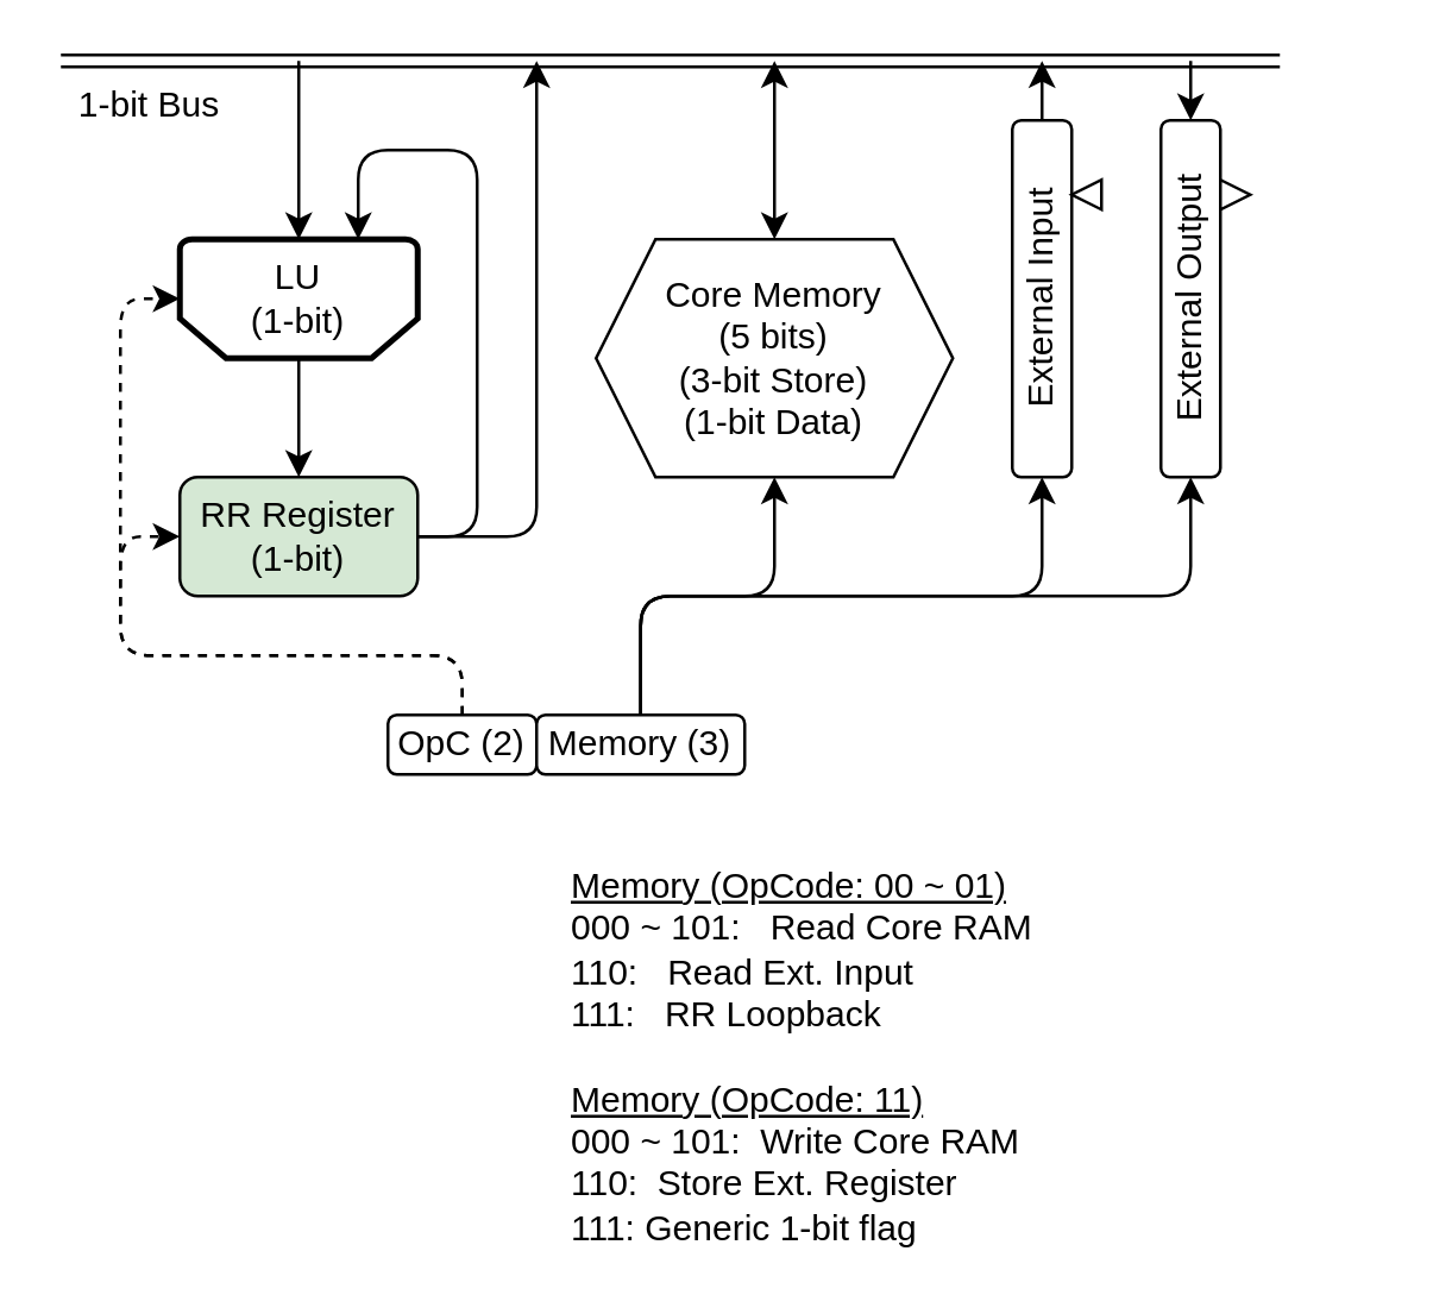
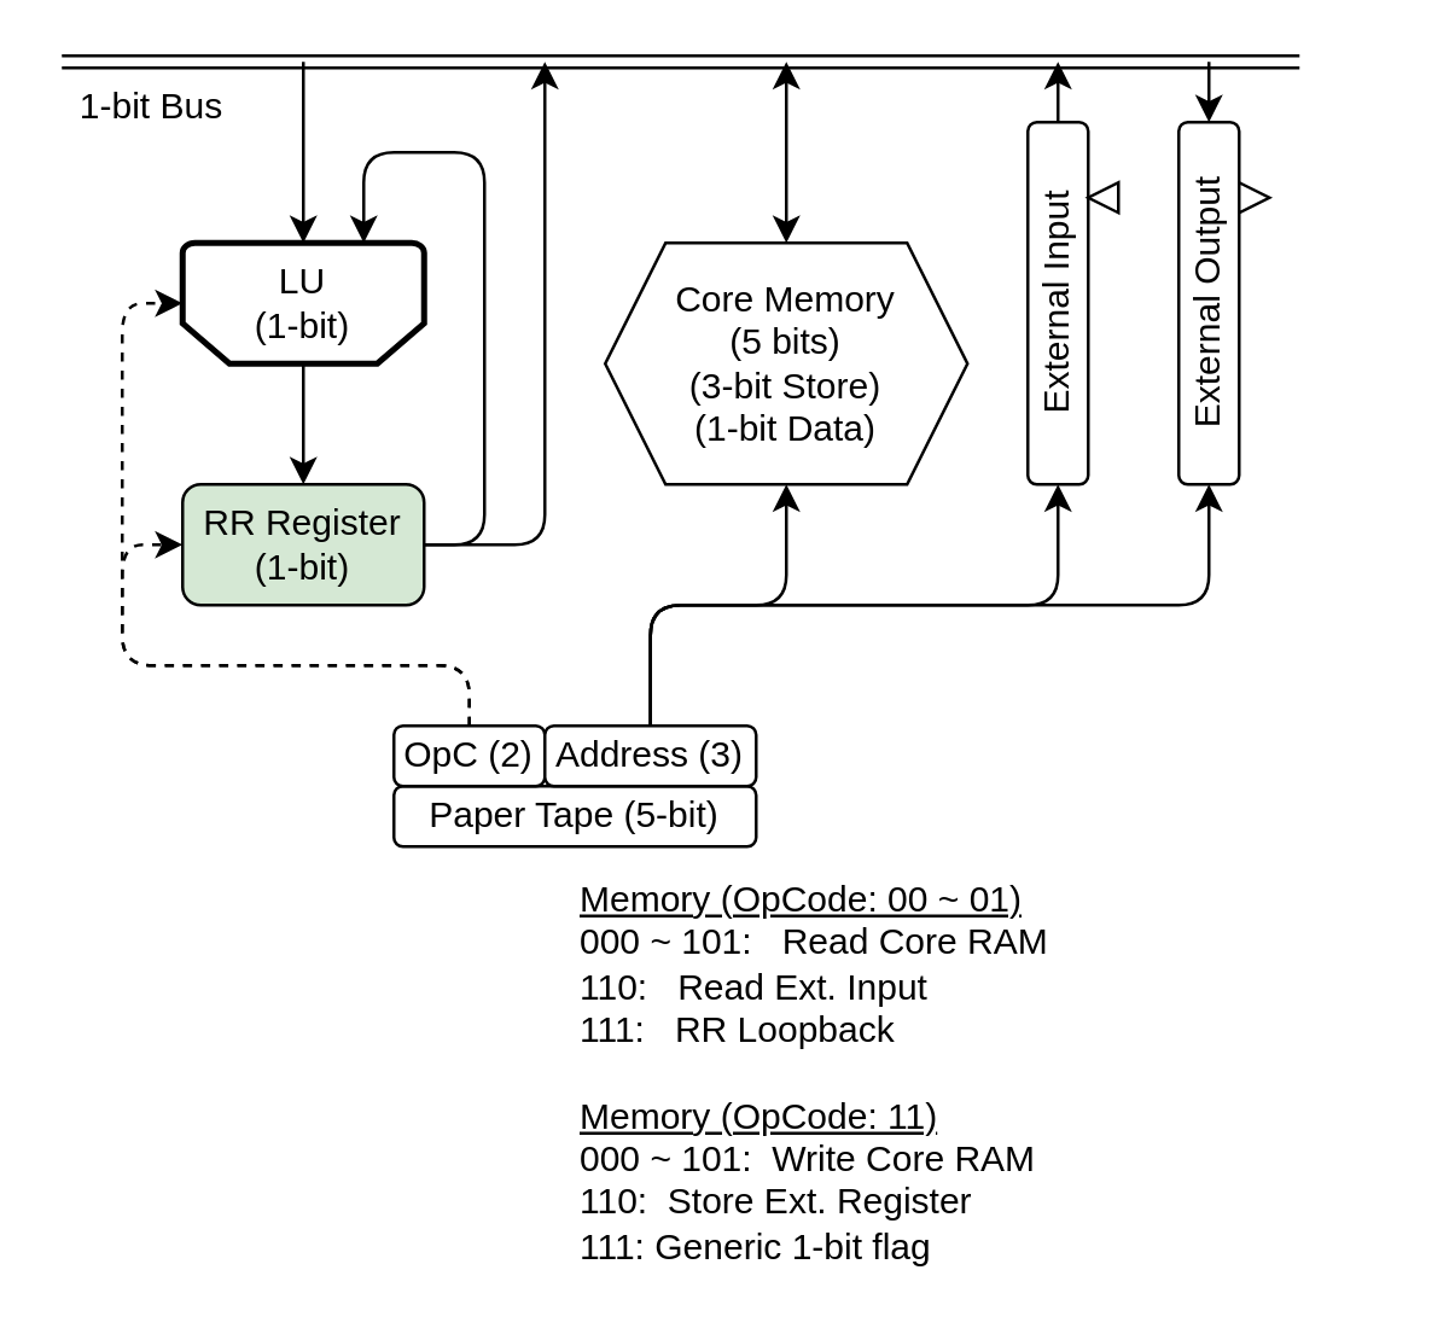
  <mxCell id="0" />
  <mxCell id="1" parent="0" />
  <mxCell id="2" value="Core Memory&lt;br&gt;(5 bits)&lt;br&gt;(3-bit Store)&lt;br&gt;(1-bit Data)" style="shape=hexagon;perimeter=hexagonPerimeter2;whiteSpace=wrap;html=1;fixedSize=1;" parent="1" vertex="1"><mxGeometry x="200" y="80" width="120" height="80" as="geometry" /></mxCell>
+ <mxCell id="3" value="Paper Tape (5-bit)" style="rounded=1;whiteSpace=wrap;html=1;" parent="1" vertex="1"><mxGeometry x="130" y="260" width="120" height="20" as="geometry" /></mxCell>
  <mxCell id="4" value="LU&lt;br&gt;(1-bit)" style="strokeWidth=2;html=1;shape=mxgraph.flowchart.loop_limit;whiteSpace=wrap;flipV=1;" parent="1" vertex="1"><mxGeometry x="60" y="80" width="80" height="40" as="geometry" /></mxCell>
  <mxCell id="5" value="RR Register&lt;br&gt;(1-bit)" style="rounded=1;whiteSpace=wrap;html=1;fillColor=#d5e8d4;" parent="1" vertex="1"><mxGeometry x="60" y="160" width="80" height="40" as="geometry" /></mxCell>
  <mxCell id="6" value="" style="endArrow=classic;html=1;rounded=1;exitX=0.5;exitY=0;exitDx=0;exitDy=0;exitPerimeter=0;entryX=0.5;entryY=0;entryDx=0;entryDy=0;" parent="1" source="4" target="5" edge="1"><mxGeometry width="50" height="50" relative="1" as="geometry"><mxPoint x="125" y="50" as="sourcePoint" /><mxPoint x="175" y="0" as="targetPoint" /></mxGeometry></mxCell>
  <mxCell id="7" value="" style="endArrow=classic;html=1;rounded=1;exitX=1;exitY=0.5;exitDx=0;exitDy=0;entryX=0.75;entryY=1;entryDx=0;entryDy=0;entryPerimeter=0;" parent="1" source="5" target="4" edge="1"><mxGeometry width="50" height="50" relative="1" as="geometry"><mxPoint x="175" y="160" as="sourcePoint" /><mxPoint x="115" y="60" as="targetPoint" /><Array as="points"><mxPoint x="160" y="180" /><mxPoint x="160" y="50" /><mxPoint x="120" y="50" /></Array></mxGeometry></mxCell>
  <mxCell id="8" value="" style="shape=link;html=1;rounded=1;" parent="1" edge="1"><mxGeometry width="100" relative="1" as="geometry"><mxPoint x="20" y="20" as="sourcePoint" /><mxPoint x="430" y="20" as="targetPoint" /></mxGeometry></mxCell>
  <mxCell id="9" value="" style="endArrow=classic;html=1;rounded=1;entryX=0.5;entryY=1;entryDx=0;entryDy=0;entryPerimeter=0;" parent="1" target="4" edge="1"><mxGeometry width="50" height="50" relative="1" as="geometry"><mxPoint x="100" y="20" as="sourcePoint" /><mxPoint x="280" y="20" as="targetPoint" /></mxGeometry></mxCell>
  <mxCell id="10" value="1-bit Bus" style="text;html=1;strokeColor=none;fillColor=none;align=center;verticalAlign=middle;whiteSpace=wrap;rounded=0;" parent="1" vertex="1"><mxGeometry x="20" y="20" width="60" height="30" as="geometry" /></mxCell>
  <mxCell id="11" value="" style="endArrow=classic;html=1;rounded=1;exitX=1;exitY=0.5;exitDx=0;exitDy=0;" parent="1" source="5" edge="1"><mxGeometry width="50" height="50" relative="1" as="geometry"><mxPoint x="70" y="40" as="sourcePoint" /><mxPoint x="180" y="20" as="targetPoint" /><Array as="points"><mxPoint x="180" y="180" /></Array></mxGeometry></mxCell>
  <mxCell id="12" value="" style="endArrow=classic;startArrow=classic;html=1;rounded=0;entryX=0.5;entryY=0;entryDx=0;entryDy=0;" parent="1" target="2" edge="1"><mxGeometry width="50" height="50" relative="1" as="geometry"><mxPoint x="260" y="20" as="sourcePoint" /><mxPoint x="280" y="30" as="targetPoint" /></mxGeometry></mxCell>
  <mxCell id="13" value="OpC (2)" style="rounded=1;whiteSpace=wrap;html=1;" parent="1" vertex="1"><mxGeometry x="130" y="240" width="50" height="20" as="geometry" /></mxCell>
- <mxCell id="14" value="Memory (3)" style="rounded=1;whiteSpace=wrap;html=1;" parent="1" vertex="1"><mxGeometry x="180" y="240" width="70" height="20" as="geometry" /></mxCell>
+ <mxCell id="14" value="Address (3)" style="rounded=1;whiteSpace=wrap;html=1;" parent="1" vertex="1"><mxGeometry x="180" y="240" width="70" height="20" as="geometry" /></mxCell>
  <mxCell id="15" value="" style="endArrow=classic;html=1;rounded=1;exitX=0.5;exitY=0;exitDx=0;exitDy=0;entryX=0.5;entryY=1;entryDx=0;entryDy=0;" parent="1" source="14" target="2" edge="1"><mxGeometry width="50" height="50" relative="1" as="geometry"><mxPoint x="180" y="220" as="sourcePoint" /><mxPoint x="230" y="170" as="targetPoint" /><Array as="points"><mxPoint x="215" y="200" /><mxPoint x="260" y="200" /></Array></mxGeometry></mxCell>
  <mxCell id="16" value="" style="endArrow=classic;html=1;rounded=1;entryX=0;entryY=0.5;entryDx=0;entryDy=0;exitX=0.5;exitY=0;exitDx=0;exitDy=0;dashed=1;" parent="1" source="13" target="5" edge="1"><mxGeometry width="50" height="50" relative="1" as="geometry"><mxPoint x="150" y="170" as="sourcePoint" /><mxPoint x="200" y="120" as="targetPoint" /><Array as="points"><mxPoint x="155" y="220" /><mxPoint x="40" y="220" /><mxPoint x="40" y="180" /></Array></mxGeometry></mxCell>
  <mxCell id="17" value="" style="endArrow=classic;html=1;rounded=1;entryX=0;entryY=0.5;entryDx=0;entryDy=0;entryPerimeter=0;exitX=0.5;exitY=0;exitDx=0;exitDy=0;dashed=1;" parent="1" source="13" target="4" edge="1"><mxGeometry width="50" height="50" relative="1" as="geometry"><mxPoint x="150" y="170" as="sourcePoint" /><mxPoint x="200" y="120" as="targetPoint" /><Array as="points"><mxPoint x="155" y="220" /><mxPoint x="40" y="220" /><mxPoint x="40" y="100" /></Array></mxGeometry></mxCell>
  <mxCell id="18" value="External Input" style="rounded=1;whiteSpace=wrap;html=1;rotation=-90;" parent="1" vertex="1"><mxGeometry x="290" y="90" width="120" height="20" as="geometry" /></mxCell>
  <mxCell id="19" value="" style="endArrow=classic;html=1;rounded=1;entryX=0;entryY=0.5;entryDx=0;entryDy=0;exitX=0.5;exitY=0;exitDx=0;exitDy=0;" parent="1" target="18" edge="1" source="14"><mxGeometry width="50" height="50" relative="1" as="geometry"><mxPoint x="230" y="240" as="sourcePoint" /><mxPoint x="280" y="90" as="targetPoint" /><Array as="points"><mxPoint x="215" y="200" /><mxPoint x="350" y="200" /></Array></mxGeometry></mxCell>
  <mxCell id="20" value="" style="endArrow=classic;html=1;rounded=1;exitX=1;exitY=0.5;exitDx=0;exitDy=0;" parent="1" source="18" edge="1"><mxGeometry width="50" height="50" relative="1" as="geometry"><mxPoint x="230" y="140" as="sourcePoint" /><mxPoint x="350" y="20" as="targetPoint" /></mxGeometry></mxCell>
  <mxCell id="21" value="" style="triangle;whiteSpace=wrap;html=1;rotation=-180;" parent="1" vertex="1"><mxGeometry x="360" y="60" width="10" height="10" as="geometry" /></mxCell>
  <mxCell id="22" value="" style="endArrow=classic;html=1;rounded=1;entryX=0;entryY=0.5;entryDx=0;entryDy=0;exitX=0.5;exitY=0;exitDx=0;exitDy=0;" parent="1" source="14" target="25" edge="1"><mxGeometry width="50" height="50" relative="1" as="geometry"><mxPoint x="330" y="150" as="sourcePoint" /><mxPoint x="399.42" y="166.005" as="targetPoint" /><Array as="points"><mxPoint x="215" y="200" /><mxPoint x="400" y="200" /></Array></mxGeometry></mxCell>
  <mxCell id="23" value="" style="endArrow=classic;html=1;rounded=1;entryX=1;entryY=0.5;entryDx=0;entryDy=0;" parent="1" target="25" edge="1"><mxGeometry width="50" height="50" relative="1" as="geometry"><mxPoint x="400" y="20" as="sourcePoint" /><mxPoint x="399.42" y="38.505" as="targetPoint" /></mxGeometry></mxCell>
  <mxCell id="24" value="&lt;u&gt;Memory (OpCode: 00 ~ 01)&lt;/u&gt;&lt;br&gt;000 ~ 101:&amp;nbsp; &amp;nbsp;Read Core RAM&lt;br&gt;110:&amp;nbsp;&amp;nbsp;&amp;nbsp;Read Ext. Input&lt;br&gt;111:&amp;nbsp; &amp;nbsp;RR Loopback&lt;div&gt;&lt;br&gt;&lt;/div&gt;&lt;div&gt;&lt;u&gt;Memory (OpCode: 11)&lt;/u&gt;&lt;br&gt;000 ~ 101:&amp;nbsp;&amp;nbsp;Write Core RAM&lt;br&gt;110:&amp;nbsp;&amp;nbsp;Store Ext. Register&lt;/div&gt;&lt;div&gt;111: Generic 1-bit flag&lt;/div&gt;" style="text;html=1;strokeColor=none;fillColor=none;align=left;verticalAlign=middle;whiteSpace=wrap;rounded=0;" parent="1" vertex="1"><mxGeometry x="190" y="290" width="170" height="130" as="geometry" /></mxCell>
  <mxCell id="25" value="External Output" style="rounded=1;whiteSpace=wrap;html=1;rotation=-90;" parent="1" vertex="1"><mxGeometry x="340" y="90" width="120" height="20" as="geometry" /></mxCell>
  <mxCell id="26" value="" style="group;rotation=-180;" parent="1" vertex="1" connectable="0"><mxGeometry x="410" y="60" width="10" height="80.0" as="geometry" /></mxCell>
  <mxCell id="27" value="" style="triangle;whiteSpace=wrap;html=1;rotation=-360;" parent="26" vertex="1"><mxGeometry width="10" height="10" as="geometry" /></mxCell>
